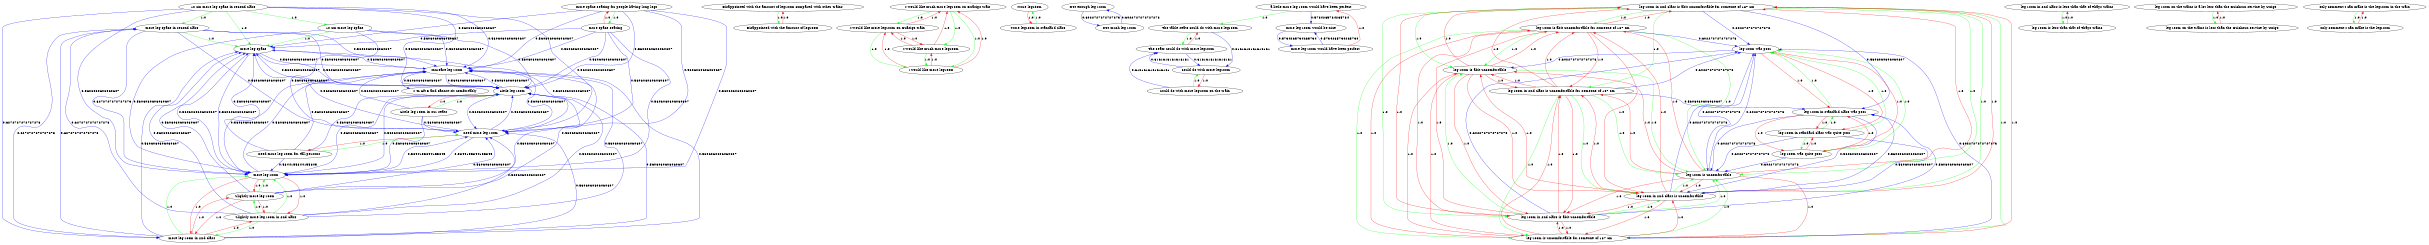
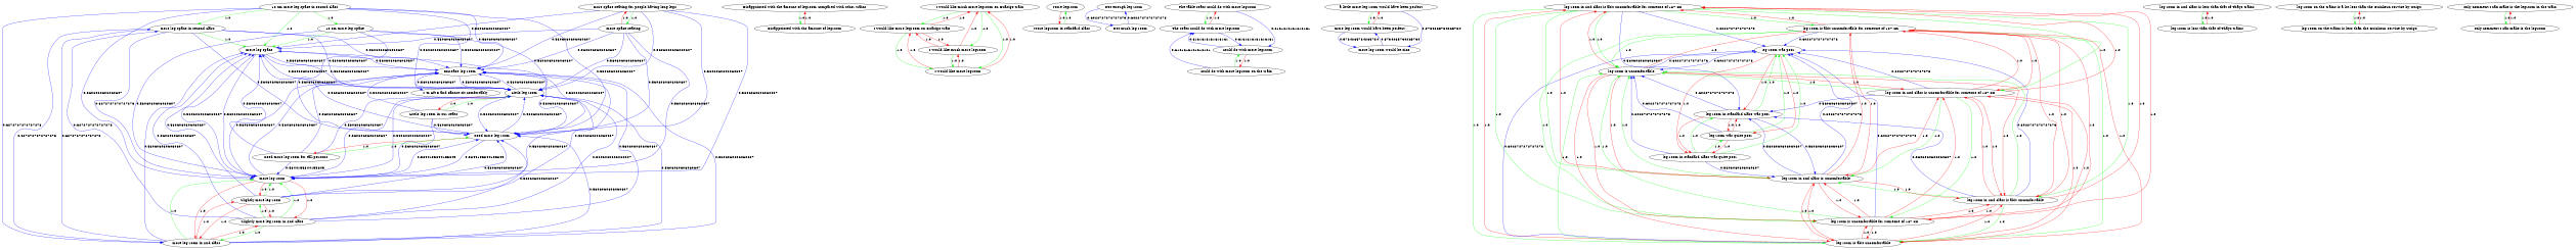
  digraph {
    edge [color=blue]
    "10 cm more leg space in second class"
    "more leg space in second class"
    "more leg space"
    "10 cm more leg space"
    "Increase leg room"
    "Little leg room"
    "more leg room in 2nd class"
    "more leg room"
    "need more leg room"
    "I 'm 6ft 5 and cannot sit comfortably"
    "Little leg room in our seats"
    "Slightly more leg room in 2nd class"
    "Slightly more leg room"
    "need more leg room for tall persons"
    "Disappointed with the amount of legroom compared with other trains"
    "Disappointed with the amount of legroom"
    "I would like much more legroom on Quasigo train"
    "I would like more legroom on Quasigo train"
    "I would like more legroom"
    "I would like much more legroom"
    "More legroom"
    "More legroom in standard class"
    "Not enough leg room"
    "Not much leg room"
    "The table seats could do with more legroom"
    "The seats could do with more legroom"
    "could do with more legroom"
    "could do with more legroom on the train"
    "a little more leg room would have been perfect"
    "more leg room would have been perfect"
    "more leg room would be nice"
    "leg room in 2nd class is abit uncomfortable for someone of 187 cm"
    "leg room is abit uncomfortable for someone of 187 cm"
    "leg room is abit uncomfortable"
    "leg room is uncomfortable"
    "leg room is uncomfortable for someone of 187 cm"
    "leg room in 2nd class is abit uncomfortable"
    "leg room in 2nd class is uncomfortable"
    "leg room in 2nd class is uncomfortable for someone of 187 cm"
    "leg room in standard class was poor"
    "leg room was poor"
    "leg room in standard class was quite poor"
    "leg room was quite poor"
    "leg room in 2nd class is less than that of Thays trains"
    "leg room is less than that of Thays trains"
    "leg room on the trains is a lot less than the Quicksun service by Unigo"
    "leg room on the trains is less than the Quicksun service by Unigo"
    "more space seating for people having long legs"
    "more space seating"
    "only comment I can make is the legroom in the train"
    "only comment I can make is the legroom"
    "10 cm more leg space in second class" -> "more leg space in second class" [color=green label=1.0]
    "10 cm more leg space in second class" -> "more leg space" [color=green label=1.0]
    "10 cm more leg space in second class" -> "10 cm more leg space" [color=green label=1.0]
    "10 cm more leg space in second class" -> "Increase leg room" [label=0.5606060606060607]
    "10 cm more leg space in second class" -> "Little leg room" [label=0.5606060606060607]
    "10 cm more leg space in second class" -> "more leg room in 2nd class" [label=0.6272727272727273]
    "10 cm more leg space in second class" -> "more leg room" [label=0.5606060606060607]
    "10 cm more leg space in second class" -> "need more leg room" [label=0.5606060606060607]
    "more leg space in second class" -> "more leg space" [color=green label=1.0]
    "more leg space in second class" -> "Increase leg room" [label=0.5606060606060607]
    "more leg space in second class" -> "Little leg room" [label=0.5606060606060607]
    "more leg space in second class" -> "more leg room in 2nd class" [label=0.6272727272727273]
    "more leg space in second class" -> "more leg room" [label=0.6272727272727273]
    "more leg space in second class" -> "need more leg room" [label=0.5606060606060607]
    "more leg space" -> "Increase leg room" [label=0.5606060606060607]
    "more leg space" -> "Little leg room" [label=0.5606060606060607]
    "more leg space" -> "more leg room" [label=0.5606060606060607]
    "more leg space" -> "need more leg room" [label=0.5606060606060607]
    "10 cm more leg space" -> "more leg space" [color=green label=1.0]
    "10 cm more leg space" -> "Increase leg room" [label=0.5606060606060607]
    "10 cm more leg space" -> "Little leg room" [label=0.5606060606060607]
    "10 cm more leg space" -> "more leg room" [label=0.5606060606060607]
    "10 cm more leg space" -> "need more leg room" [label=0.5606060606060607]
    "Increase leg room" -> "more leg space" [label=0.5606060606060607]
    "Increase leg room" -> "Little leg room" [label=0.5606060606060607]
    "Increase leg room" -> "more leg room" [label=0.5606060606060607]
    "Increase leg room" -> "I 'm 6ft 5 and cannot sit comfortably" [label=0.5606060606060607]
    "Little leg room" -> "more leg space" [label=0.5606060606060607]
    "Little leg room" -> "Increase leg room" [label=0.5606060606060607]
    "Little leg room" -> "more leg room" [label=0.5606060606060607]
    "Little leg room" -> "need more leg room" [label=0.5606060606060607]
    "Little leg room" -> "Little leg room in our seats" [color=red label=1.0]
    "more leg room in 2nd class" -> "more leg space in second class" [label=0.6272727272727273]
    "more leg room in 2nd class" -> "more leg space" [label=0.5606060606060607]
    "more leg room in 2nd class" -> "Increase leg room" [label=0.5606060606060607]
    "more leg room in 2nd class" -> "Little leg room" [label=0.5606060606060607]
    "more leg room in 2nd class" -> "more leg room" [color=green label=1.0]
    "more leg room in 2nd class" -> "need more leg room" [label=0.5606060606060607]
    "more leg room in 2nd class" -> "Slightly more leg room in 2nd class" [color=red label=1.0]
    "more leg room in 2nd class" -> "Slightly more leg room" [color=red label=1.0]
    "more leg room" -> "more leg space" [label=0.5606060606060607]
    "more leg room" -> "Increase leg room" [label=0.5606060606060607]
    "more leg room" -> "Little leg room" [label=0.5606060606060607]
    "more leg room" -> "more leg room in 2nd class" [color=red label=1.0]
    "more leg room" -> "need more leg room" [label=0.5844155844155845]
    "more leg room" -> "Slightly more leg room in 2nd class" [color=red label=1.0]
    "more leg room" -> "Slightly more leg room" [color=red label=1.0]
    "need more leg room" -> "more leg space" [label=0.5606060606060607]
    "need more leg room" -> "Increase leg room" [label=0.5606060606060607]
    "need more leg room" -> "Little leg room" [label=0.5606060606060607]
    "need more leg room" -> "more leg room" [label=0.5844155844155845]
    "need more leg room" -> "need more leg room for tall persons" [color=red label=1.0]
    "Little leg room in our seats" -> "Increase leg room" [label=0.5606060606060607]
    "Little leg room in our seats" -> "Little leg room" [color=green label=1.0]
    "Little leg room in our seats" -> "more leg room" [label=0.5606060606060607]
    "Little leg room in our seats" -> "need more leg room" [label=0.5606060606060607]
    "Slightly more leg room in 2nd class" -> "more leg space in second class" [label=0.6272727272727273]
    "Slightly more leg room in 2nd class" -> "more leg space" [label=0.5606060606060607]
    "Slightly more leg room in 2nd class" -> "Increase leg room" [label=0.5606060606060607]
    "Slightly more leg room in 2nd class" -> "Little leg room" [label=0.5606060606060607]
    "Slightly more leg room in 2nd class" -> "more leg room in 2nd class" [color=green label=1.0]
    "Slightly more leg room in 2nd class" -> "more leg room" [color=green label=1.0]
    "Slightly more leg room in 2nd class" -> "need more leg room" [label=0.5606060606060607]
    "Slightly more leg room in 2nd class" -> "Slightly more leg room" [color=green label=1.0]
    "Slightly more leg room" -> "more leg space" [label=0.5606060606060607]
    "Slightly more leg room" -> "Increase leg room" [label=0.5606060606060607]
    "Slightly more leg room" -> "Little leg room" [label=0.5606060606060607]
    "Slightly more leg room" -> "more leg room in 2nd class" [color=red label=1.0]
    "Slightly more leg room" -> "more leg room" [color=green label=1.0]
    "Slightly more leg room" -> "need more leg room" [label=0.5606060606060607]
    "Slightly more leg room" -> "Slightly more leg room in 2nd class" [color=red label=1.0]
    "need more leg room for tall persons" -> "more leg space" [label=0.5606060606060607]
    "need more leg room for tall persons" -> "Increase leg room" [label=0.5606060606060607]
    "need more leg room for tall persons" -> "Little leg room" [label=0.5606060606060607]
    "need more leg room for tall persons" -> "more leg room" [label=0.5844155844155845]
    "need more leg room for tall persons" -> "need more leg room" [color=green label=1.0]
    "Disappointed with the amount of legroom compared with other trains" -> "Disappointed with the amount of legroom" [color=green label=1.0]
    "Disappointed with the amount of legroom" -> "Disappointed with the amount of legroom compared with other trains" [color=red label=1.0]
    "I would like much more legroom on Quasigo train" -> "I would like more legroom on Quasigo train" [color=green label=1.0]
    "I would like much more legroom on Quasigo train" -> "I would like more legroom" [color=green label=1.0]
    "I would like much more legroom on Quasigo train" -> "I would like much more legroom" [color=green label=1.0]
    "I would like more legroom on Quasigo train" -> "I would like much more legroom on Quasigo train" [color=red label=1.0]
    "I would like more legroom on Quasigo train" -> "I would like more legroom" [color=green label=1.0]
    "I would like more legroom on Quasigo train" -> "I would like much more legroom" [color=red label=1.0]
    "I would like more legroom" -> "I would like much more legroom on Quasigo train" [color=red label=1.0]
    "I would like more legroom" -> "I would like more legroom on Quasigo train" [color=red label=1.0]
    "I would like more legroom" -> "I would like much more legroom" [color=red label=1.0]
    "I would like much more legroom" -> "I would like much more legroom on Quasigo train" [color=red label=1.0]
    "I would like much more legroom" -> "I would like more legroom on Quasigo train" [color=red label=1.0]
    "I would like much more legroom" -> "I would like more legroom" [color=green label=1.0]
    "More legroom" -> "More legroom in standard class" [color=red label=1.0]
    "More legroom in standard class" -> "More legroom" [color=green label=1.0]
    "Not enough leg room" -> "Not much leg room" [label=0.6022727272727273]
    "Not much leg room" -> "Not enough leg room" [label=0.6022727272727273]
    "The table seats could do with more legroom" -> "The seats could do with more legroom" [color=green label=1.0]
    "The table seats could do with more legroom" -> "could do with more legroom" [label=0.6161616161616161]
    "The seats could do with more legroom" -> "The table seats could do with more legroom" [color=red label=1.0]
    "The seats could do with more legroom" -> "could do with more legroom" [label=0.6161616161616161]
    "could do with more legroom" -> "The seats could do with more legroom" [label=0.6161616161616161]
    "could do with more legroom" -> "could do with more legroom on the train" [color=red label=1.0]
    "could do with more legroom on the train" -> "The seats could do with more legroom" [label=0.6161616161616161]
    "could do with more legroom on the train" -> "could do with more legroom" [color=green label=1.0]
-   "a little more leg room would have been perfect" -> "The table seats could do with more legroom" [color=green label=1.0]
+   "a little more leg room would have been perfect" -> "more leg room would have been perfect" [color=green label=1.0]
    "a little more leg room would have been perfect" -> "more leg room would be nice" [label=0.5734265734265734]
    "more leg room would have been perfect" -> "a little more leg room would have been perfect" [color=red label=1.0]
    "more leg room would have been perfect" -> "more leg room would be nice" [label=0.5734265734265734]
    "more leg room would be nice" -> "more leg room would have been perfect" [label=0.5734265734265734]
    "leg room in 2nd class is abit uncomfortable for someone of 187 cm" -> "leg room is abit uncomfortable for someone of 187 cm" [color=green label=1.0]
    "leg room in 2nd class is abit uncomfortable for someone of 187 cm" -> "leg room is abit uncomfortable" [color=green label=1.0]
    "leg room in 2nd class is abit uncomfortable for someone of 187 cm" -> "leg room is uncomfortable" [color=green label=1.0]
    "leg room in 2nd class is abit uncomfortable for someone of 187 cm" -> "leg room is uncomfortable for someone of 187 cm" [color=green label=1.0]
    "leg room in 2nd class is abit uncomfortable for someone of 187 cm" -> "leg room in 2nd class is abit uncomfortable" [color=green label=1.0]
    "leg room in 2nd class is abit uncomfortable for someone of 187 cm" -> "leg room in 2nd class is uncomfortable" [color=green label=1.0]
    "leg room in 2nd class is abit uncomfortable for someone of 187 cm" -> "leg room in 2nd class is uncomfortable for someone of 187 cm" [color=green label=1.0]
    "leg room in 2nd class is abit uncomfortable for someone of 187 cm" -> "leg room in standard class was poor" [label=0.5606060606060607]
    "leg room in 2nd class is abit uncomfortable for someone of 187 cm" -> "leg room was poor" [label=0.6022727272727273]
    "leg room is abit uncomfortable for someone of 187 cm" -> "leg room in 2nd class is abit uncomfortable for someone of 187 cm" [color=red label=1.0]
    "leg room is abit uncomfortable for someone of 187 cm" -> "leg room is abit uncomfortable" [color=green label=1.0]
    "leg room is abit uncomfortable for someone of 187 cm" -> "leg room is uncomfortable" [color=green label=1.0]
    "leg room is abit uncomfortable for someone of 187 cm" -> "leg room is uncomfortable for someone of 187 cm" [color=green label=1.0]
    "leg room is abit uncomfortable for someone of 187 cm" -> "leg room in 2nd class is abit uncomfortable" [color=red label=1.0]
    "leg room is abit uncomfortable for someone of 187 cm" -> "leg room in 2nd class is uncomfortable" [color=red label=1.0]
    "leg room is abit uncomfortable for someone of 187 cm" -> "leg room in 2nd class is uncomfortable for someone of 187 cm" [color=red label=1.0]
    "leg room is abit uncomfortable for someone of 187 cm" -> "leg room was poor" [label=0.6022727272727273]
    "leg room is abit uncomfortable" -> "leg room in 2nd class is abit uncomfortable for someone of 187 cm" [color=red label=1.0]
    "leg room is abit uncomfortable" -> "leg room is abit uncomfortable for someone of 187 cm" [color=red label=1.0]
    "leg room is abit uncomfortable" -> "leg room is uncomfortable" [color=green label=1.0]
    "leg room is abit uncomfortable" -> "leg room is uncomfortable for someone of 187 cm" [color=red label=1.0]
    "leg room is abit uncomfortable" -> "leg room in 2nd class is abit uncomfortable" [color=red label=1.0]
    "leg room is abit uncomfortable" -> "leg room in 2nd class is uncomfortable" [color=red label=1.0]
    "leg room is abit uncomfortable" -> "leg room in 2nd class is uncomfortable for someone of 187 cm" [color=red label=1.0]
-   "leg room was poor" -> "leg room is abit uncomfortable" [label=0.6022727272727273]
+   "leg room is abit uncomfortable" -> "leg room was poor" [label=0.6022727272727273]
    "leg room is uncomfortable" -> "leg room in 2nd class is abit uncomfortable for someone of 187 cm" [color=red label=1.0]
    "leg room is uncomfortable" -> "leg room is abit uncomfortable for someone of 187 cm" [color=red label=1.0]
    "leg room is uncomfortable" -> "leg room is abit uncomfortable" [color=red label=1.0]
    "leg room is uncomfortable" -> "leg room is uncomfortable for someone of 187 cm" [color=red label=1.0]
    "leg room is uncomfortable" -> "leg room in 2nd class is abit uncomfortable" [color=red label=1.0]
    "leg room is uncomfortable" -> "leg room in 2nd class is uncomfortable" [color=red label=1.0]
    "leg room is uncomfortable" -> "leg room in 2nd class is uncomfortable for someone of 187 cm" [color=red label=1.0]
    "leg room is uncomfortable" -> "leg room was poor" [label=0.6022727272727273]
    "leg room is uncomfortable for someone of 187 cm" -> "leg room in 2nd class is abit uncomfortable for someone of 187 cm" [color=red label=1.0]
    "leg room is uncomfortable for someone of 187 cm" -> "leg room is abit uncomfortable for someone of 187 cm" [color=red label=1.0]
    "leg room is uncomfortable for someone of 187 cm" -> "leg room is abit uncomfortable" [color=red label=1.0]
    "leg room is uncomfortable for someone of 187 cm" -> "leg room is uncomfortable" [color=green label=1.0]
    "leg room is uncomfortable for someone of 187 cm" -> "leg room in 2nd class is abit uncomfortable" [color=red label=1.0]
    "leg room is uncomfortable for someone of 187 cm" -> "leg room in 2nd class is uncomfortable" [color=red label=1.0]
    "leg room is uncomfortable for someone of 187 cm" -> "leg room in 2nd class is uncomfortable for someone of 187 cm" [color=red label=1.0]
    "leg room is uncomfortable for someone of 187 cm" -> "leg room was poor" [label=0.6022727272727273]
    "leg room in 2nd class is abit uncomfortable" -> "leg room in 2nd class is abit uncomfortable for someone of 187 cm" [color=red label=1.0]
    "leg room in 2nd class is abit uncomfortable" -> "leg room is abit uncomfortable for someone of 187 cm" [color=red label=1.0]
    "leg room in 2nd class is abit uncomfortable" -> "leg room is abit uncomfortable" [color=green label=1.0]
    "leg room in 2nd class is abit uncomfortable" -> "leg room is uncomfortable" [color=green label=1.0]
    "leg room in 2nd class is abit uncomfortable" -> "leg room is uncomfortable for someone of 187 cm" [color=red label=1.0]
    "leg room in 2nd class is abit uncomfortable" -> "leg room in 2nd class is uncomfortable" [color=green label=1.0]
    "leg room in 2nd class is abit uncomfortable" -> "leg room in 2nd class is uncomfortable for someone of 187 cm" [color=red label=1.0]
    "leg room in 2nd class is abit uncomfortable" -> "leg room in standard class was poor" [label=0.5606060606060607]
    "leg room in 2nd class is abit uncomfortable" -> "leg room was poor" [label=0.6022727272727273]
    "leg room in 2nd class is uncomfortable" -> "leg room in 2nd class is abit uncomfortable for someone of 187 cm" [color=red label=1.0]
    "leg room in 2nd class is uncomfortable" -> "leg room is abit uncomfortable for someone of 187 cm" [color=red label=1.0]
    "leg room in 2nd class is uncomfortable" -> "leg room is abit uncomfortable" [color=red label=1.0]
    "leg room in 2nd class is uncomfortable" -> "leg room is uncomfortable" [color=green label=1.0]
    "leg room in 2nd class is uncomfortable" -> "leg room is uncomfortable for someone of 187 cm" [color=red label=1.0]
    "leg room in 2nd class is uncomfortable" -> "leg room in 2nd class is abit uncomfortable" [color=red label=1.0]
    "leg room in 2nd class is uncomfortable" -> "leg room in 2nd class is uncomfortable for someone of 187 cm" [color=red label=1.0]
    "leg room in 2nd class is uncomfortable" -> "leg room in standard class was poor" [label=0.5606060606060607]
    "leg room in 2nd class is uncomfortable" -> "leg room was poor" [label=0.6022727272727273]
    "leg room in 2nd class is uncomfortable for someone of 187 cm" -> "leg room in 2nd class is abit uncomfortable for someone of 187 cm" [color=red label=1.0]
    "leg room in 2nd class is uncomfortable for someone of 187 cm" -> "leg room is abit uncomfortable for someone of 187 cm" [color=red label=1.0]
    "leg room in 2nd class is uncomfortable for someone of 187 cm" -> "leg room is abit uncomfortable" [color=red label=1.0]
    "leg room in 2nd class is uncomfortable for someone of 187 cm" -> "leg room is uncomfortable" [color=green label=1.0]
    "leg room in 2nd class is uncomfortable for someone of 187 cm" -> "leg room is uncomfortable for someone of 187 cm" [color=green label=1.0]
    "leg room in 2nd class is uncomfortable for someone of 187 cm" -> "leg room in 2nd class is abit uncomfortable" [color=red label=1.0]
    "leg room in 2nd class is uncomfortable for someone of 187 cm" -> "leg room in 2nd class is uncomfortable" [color=green label=1.0]
    "leg room in 2nd class is uncomfortable for someone of 187 cm" -> "leg room in standard class was poor" [label=0.5606060606060607]
    "leg room in 2nd class is uncomfortable for someone of 187 cm" -> "leg room was poor" [label=0.6022727272727273]
    "leg room in standard class was poor" -> "leg room is uncomfortable" [label=0.6022727272727273]
    "leg room in standard class was poor" -> "leg room in 2nd class is uncomfortable" [label=0.5606060606060607]
    "leg room in standard class was poor" -> "leg room was poor" [color=green label=1.0]
    "leg room in standard class was poor" -> "leg room in standard class was quite poor" [color=red label=1.0]
    "leg room in standard class was poor" -> "leg room was quite poor" [color=red label=1.0]
    "leg room was poor" -> "leg room is uncomfortable" [label=0.6022727272727273]
    "leg room was poor" -> "leg room in standard class was poor" [color=red label=1.0]
    "leg room was poor" -> "leg room in standard class was quite poor" [color=red label=1.0]
    "leg room was poor" -> "leg room was quite poor" [color=red label=1.0]
    "leg room in standard class was quite poor" -> "leg room is uncomfortable" [label=0.6022727272727273]
    "leg room in standard class was quite poor" -> "leg room in 2nd class is uncomfortable" [label=0.5606060606060607]
    "leg room in standard class was quite poor" -> "leg room in standard class was poor" [color=green label=1.0]
    "leg room in standard class was quite poor" -> "leg room was poor" [color=green label=1.0]
    "leg room in standard class was quite poor" -> "leg room was quite poor" [color=green label=1.0]
    "leg room was quite poor" -> "leg room is uncomfortable" [label=0.6022727272727273]
    "leg room was quite poor" -> "leg room in standard class was poor" [color=red label=1.0]
    "leg room was quite poor" -> "leg room was poor" [color=green label=1.0]
    "leg room was quite poor" -> "leg room in standard class was quite poor" [color=red label=1.0]
    "leg room in 2nd class is less than that of Thays trains" -> "leg room is less than that of Thays trains" [color=green label=1.0]
    "leg room is less than that of Thays trains" -> "leg room in 2nd class is less than that of Thays trains" [color=red label=1.0]
    "leg room on the trains is a lot less than the Quicksun service by Unigo" -> "leg room on the trains is less than the Quicksun service by Unigo" [color=green label=1.0]
    "leg room on the trains is less than the Quicksun service by Unigo" -> "leg room on the trains is a lot less than the Quicksun service by Unigo" [color=red label=1.0]
    "more space seating for people having long legs" -> "more leg space" [label=0.5606060606060607]
    "more space seating for people having long legs" -> "Increase leg room" [label=0.5606060606060607]
    "more space seating for people having long legs" -> "Little leg room" [label=0.5606060606060607]
    "more space seating for people having long legs" -> "more leg room" [label=0.5606060606060607]
    "more space seating for people having long legs" -> "need more leg room" [label=0.5606060606060607]
    "more space seating for people having long legs" -> "more space seating" [color=green label=1.0]
    "more space seating" -> "more leg space" [label=0.5606060606060607]
    "more space seating" -> "Increase leg room" [label=0.5606060606060607]
    "more space seating" -> "Little leg room" [label=0.5606060606060607]
    "more space seating" -> "more leg room" [label=0.5606060606060607]
    "more space seating" -> "need more leg room" [label=0.5606060606060607]
    "more space seating" -> "more space seating for people having long legs" [color=red label=1.0]
    "only comment I can make is the legroom in the train" -> "only comment I can make is the legroom" [color=green label=1.0]
    "only comment I can make is the legroom" -> "only comment I can make is the legroom in the train" [color=red label=1.0]
  }
